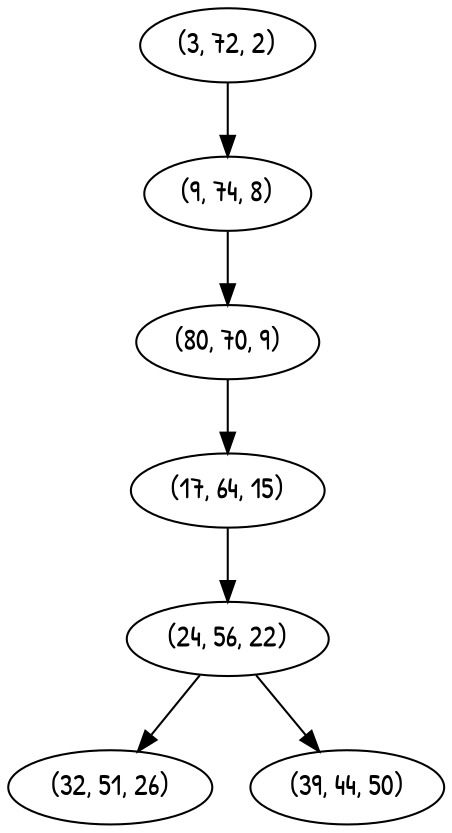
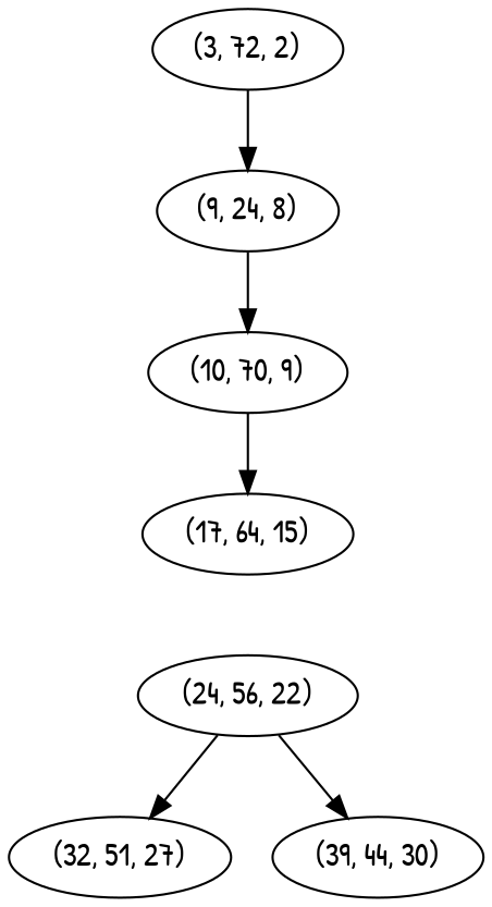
  digraph {
    fontname="Patrick Hand"
    node [fontname="Patrick Hand"]
    edge [fontname="Patrick Hand"]
    n1 [label="(3, 72, 2)"]
-   "(9, 74, 8)"
-   "(10, 70, 9)" [label="(80, 70, 9)"]
+   "(9, 74, 8)" [label="(9, 24, 8)"]
+   "(10, 70, 9)"
    "(17, 64, 15)"
    "(24, 56, 22)"
-   "(32, 51, 27)" [label="(32, 51, 26)"]
-   "(39, 44, 30)" [label="(39, 44, 50)"]
+   "(32, 51, 27)"
+   "(39, 44, 30)"
    n1 -> "(9, 74, 8)"
    "(9, 74, 8)" -> "(10, 70, 9)"
    "(10, 70, 9)" -> "(17, 64, 15)"
-   "(17, 64, 15)" -> "(24, 56, 22)"
    "(24, 56, 22)" -> "(32, 51, 27)"
    "(24, 56, 22)" -> "(39, 44, 30)"
  }
